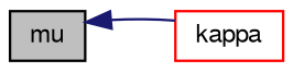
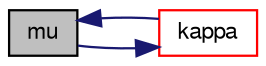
  digraph {
    rankdir=LR
    node [fontname=FreeSans fontsize=10 shape=record]
    edge [color=midnightblue fontname=FreeSans fontsize=10 labelfontname=FreeSans labelfontsize=10 style=solid]
    n1 [color=black fillcolor=grey75 fontcolor=black height=0.2 label=mu style=filled width=0.4]
    n2 [color=red height=0.2 label=kappa width=0.4]
+   n1 -> n2
    n2 -> n1
  }
